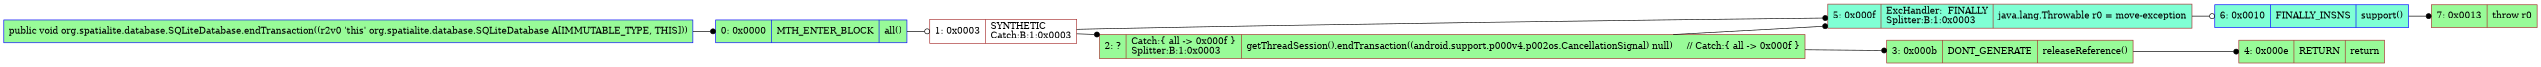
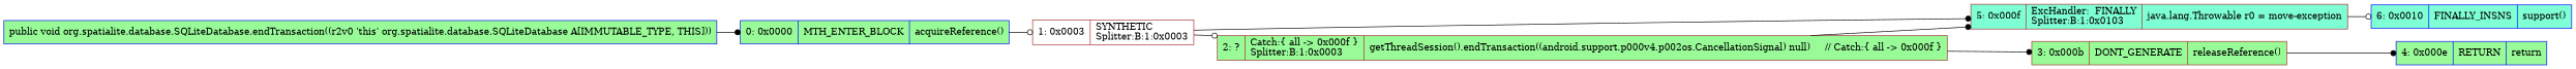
  digraph {
    rankdir=LR
    node [color=brown fillcolor=palegreen shape=record style=filled]
    edge [arrowhead=dot]
-   n1 [color=blue label="{0\:\ 0x0000|MTH_ENTER_BLOCK\l|all()\l}"]
-   n2 [fillcolor=white label="{1\:\ 0x0003|SYNTHETIC\lCatch:B:1:0x0003\l}"]
+   n1 [color=blue label="{0\:\ 0x0000|MTH_ENTER_BLOCK\l|acquireReference()\l}"]
+   n2 [fillcolor=white label="{1\:\ 0x0003|SYNTHETIC\lSplitter:B:1:0x0003\l}"]
    n3 [label="{2\:\ ?|Catch:\{ all \-\> 0x000f \}\lSplitter:B:1:0x0003\l|getThreadSession().endTransaction((android.support.p000v4.p002os.CancellationSignal) null)     \/\/ Catch:\{ all \-\> 0x000f \}\l}"]
-   n4 [fillcolor=aquamarine label="{5\:\ 0x000f|ExcHandler:  FINALLY\lSplitter:B:1:0x0003\l|java.lang.Throwable r0 = move\-exception\l}"]
+   n4 [fillcolor=aquamarine label="{5\:\ 0x000f|ExcHandler:  FINALLY\lSplitter:B:1:0x0103\l|java.lang.Throwable r0 = move\-exception\l}"]
    n5 [label="{3\:\ 0x000b|DONT_GENERATE\l|releaseReference()\l}"]
    n6 [color=blue fillcolor=aquamarine label="{6\:\ 0x0010|FINALLY_INSNS\l|support()\l}"]
-   n7 [label="{4\:\ 0x000e|RETURN\l|return\l}"]
-   n8 [label="{7\:\ 0x0013|throw r0\l}"]
+   n7 [color=blue label="{4\:\ 0x000e|RETURN\l|return\l}"]
    n9 [color=blue label="{public void org.spatialite.database.SQLiteDatabase.endTransaction((r2v0 'this' org.spatialite.database.SQLiteDatabase A[IMMUTABLE_TYPE, THIS])) }"]
    n1 -> n2 [arrowhead=odot]
-   n2 -> n3
+   n2 -> n3 [arrowhead=odot]
    n2 -> n4
    n3 -> n4
    n3 -> n5
    n4 -> n6 [arrowhead=odot]
    n5 -> n7
-   n6 -> n8
    n9 -> n1
  }
